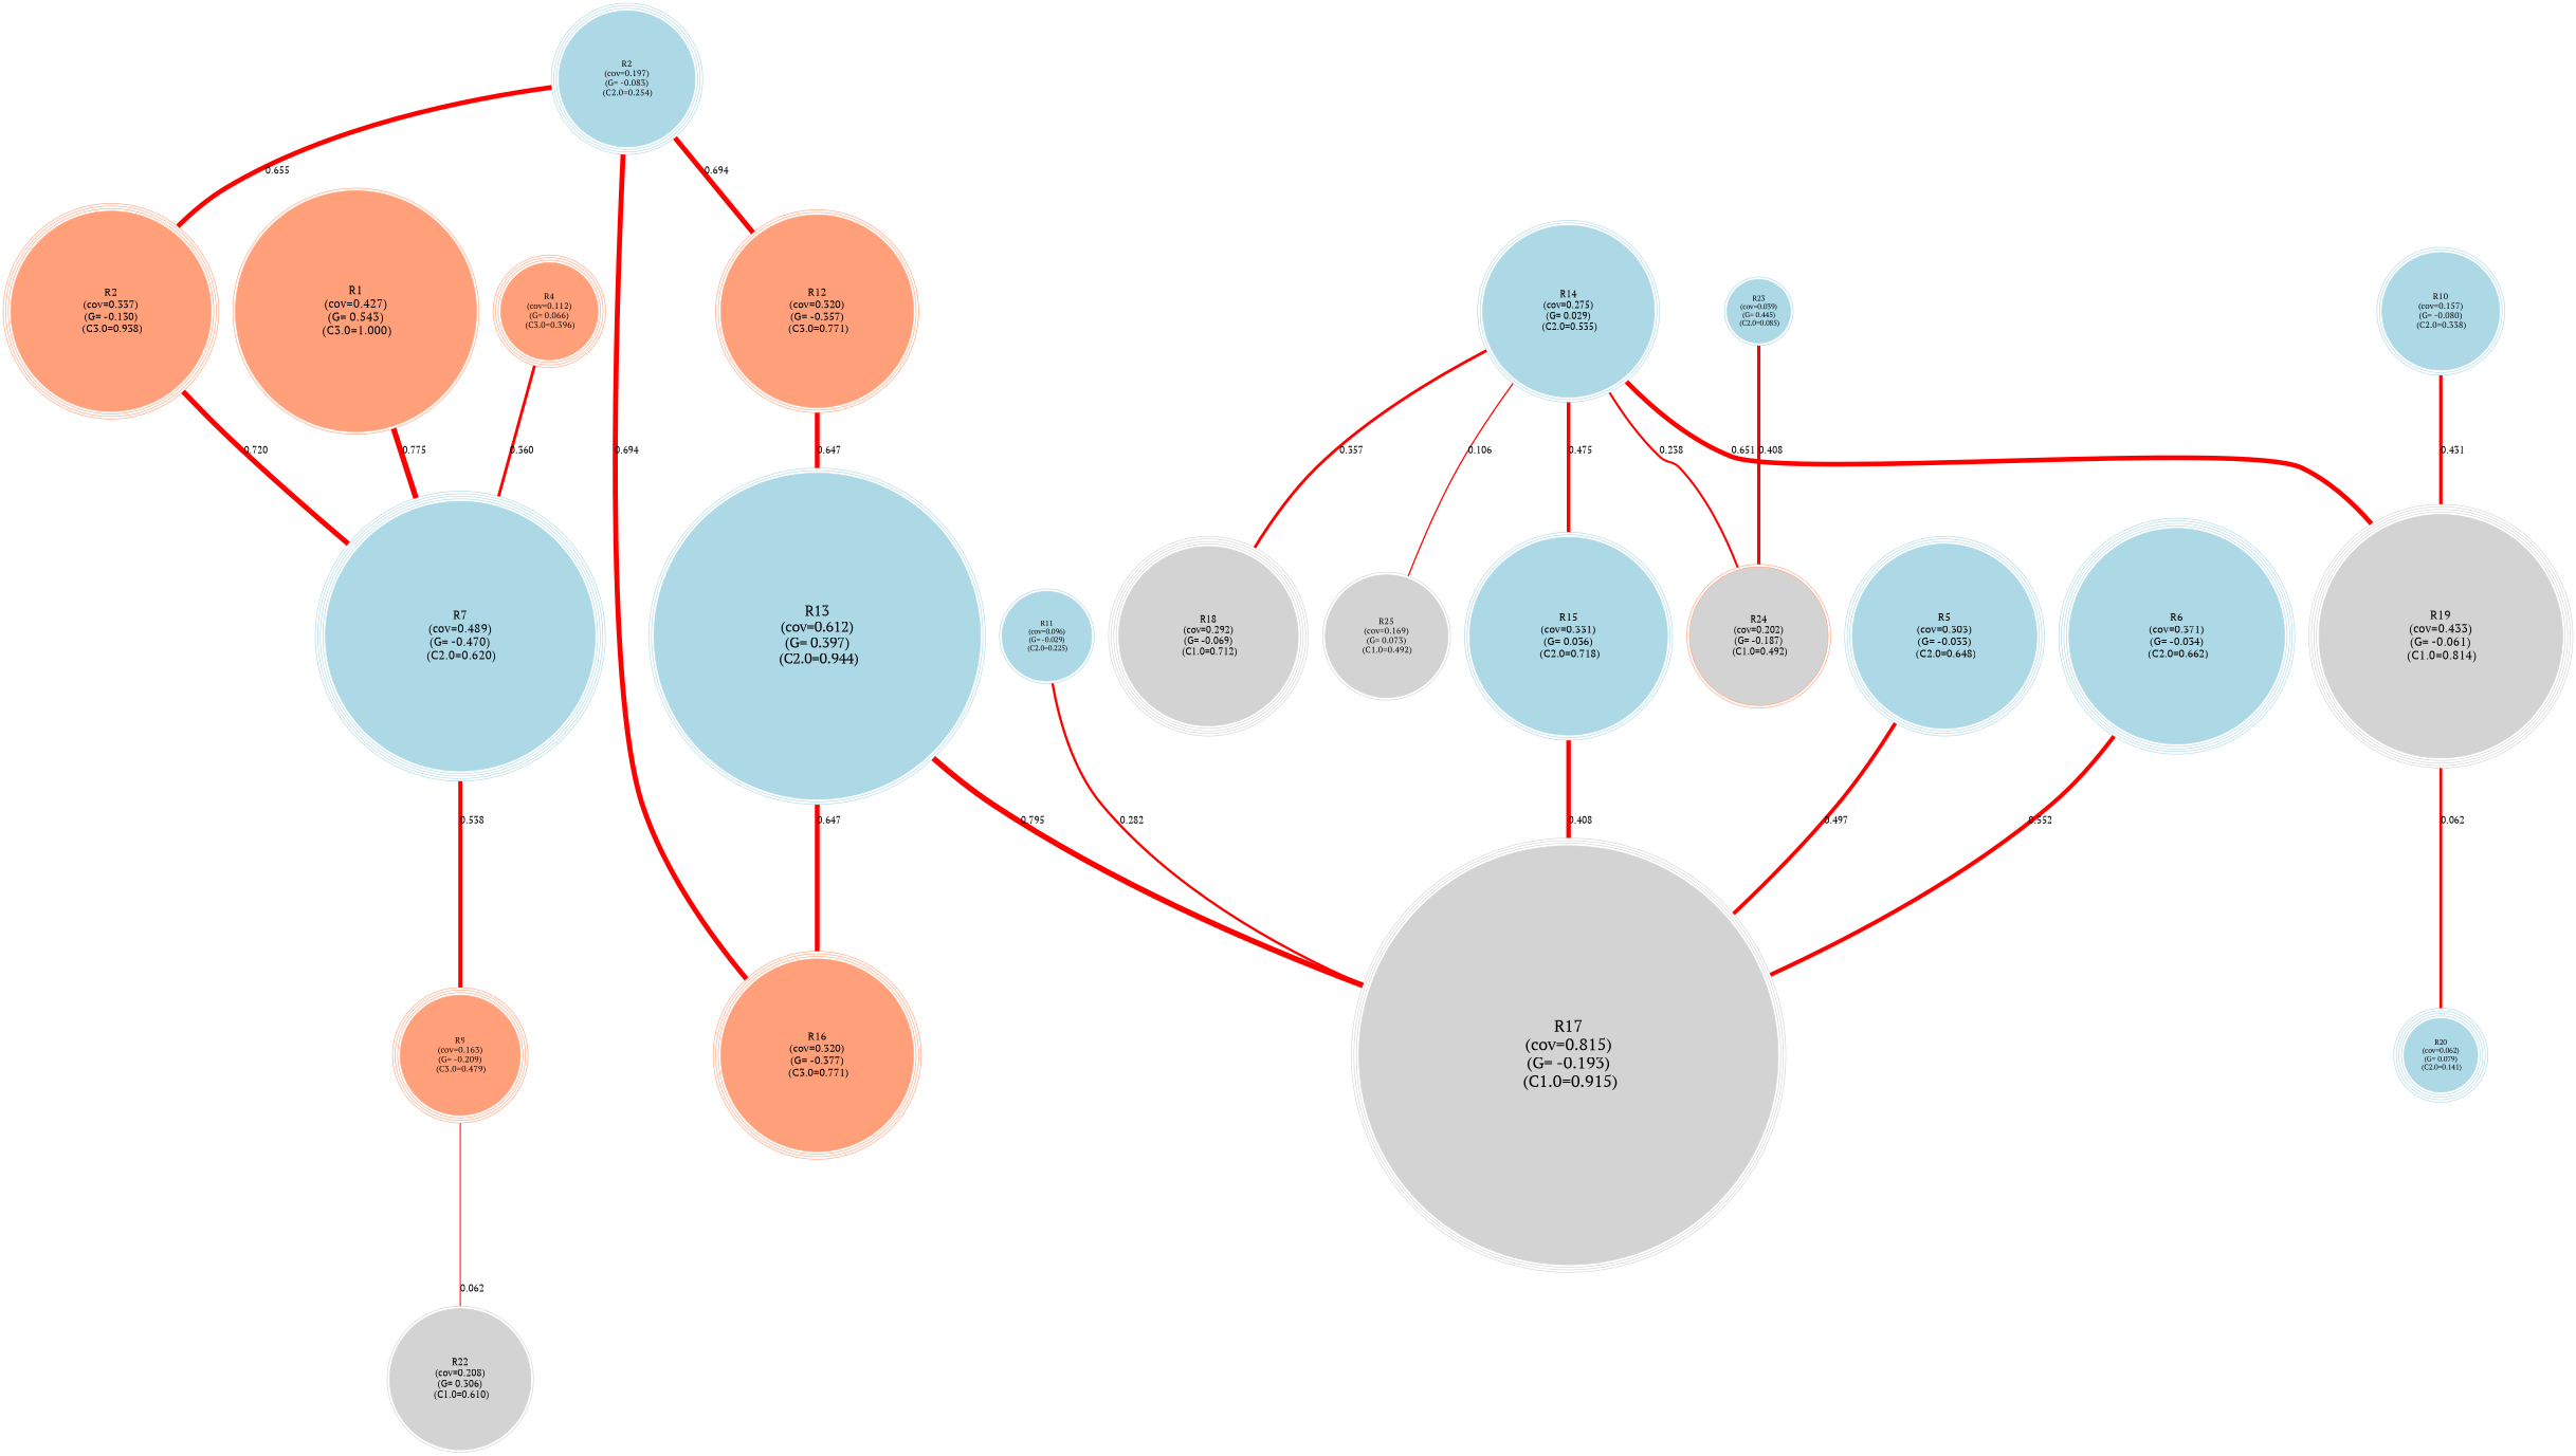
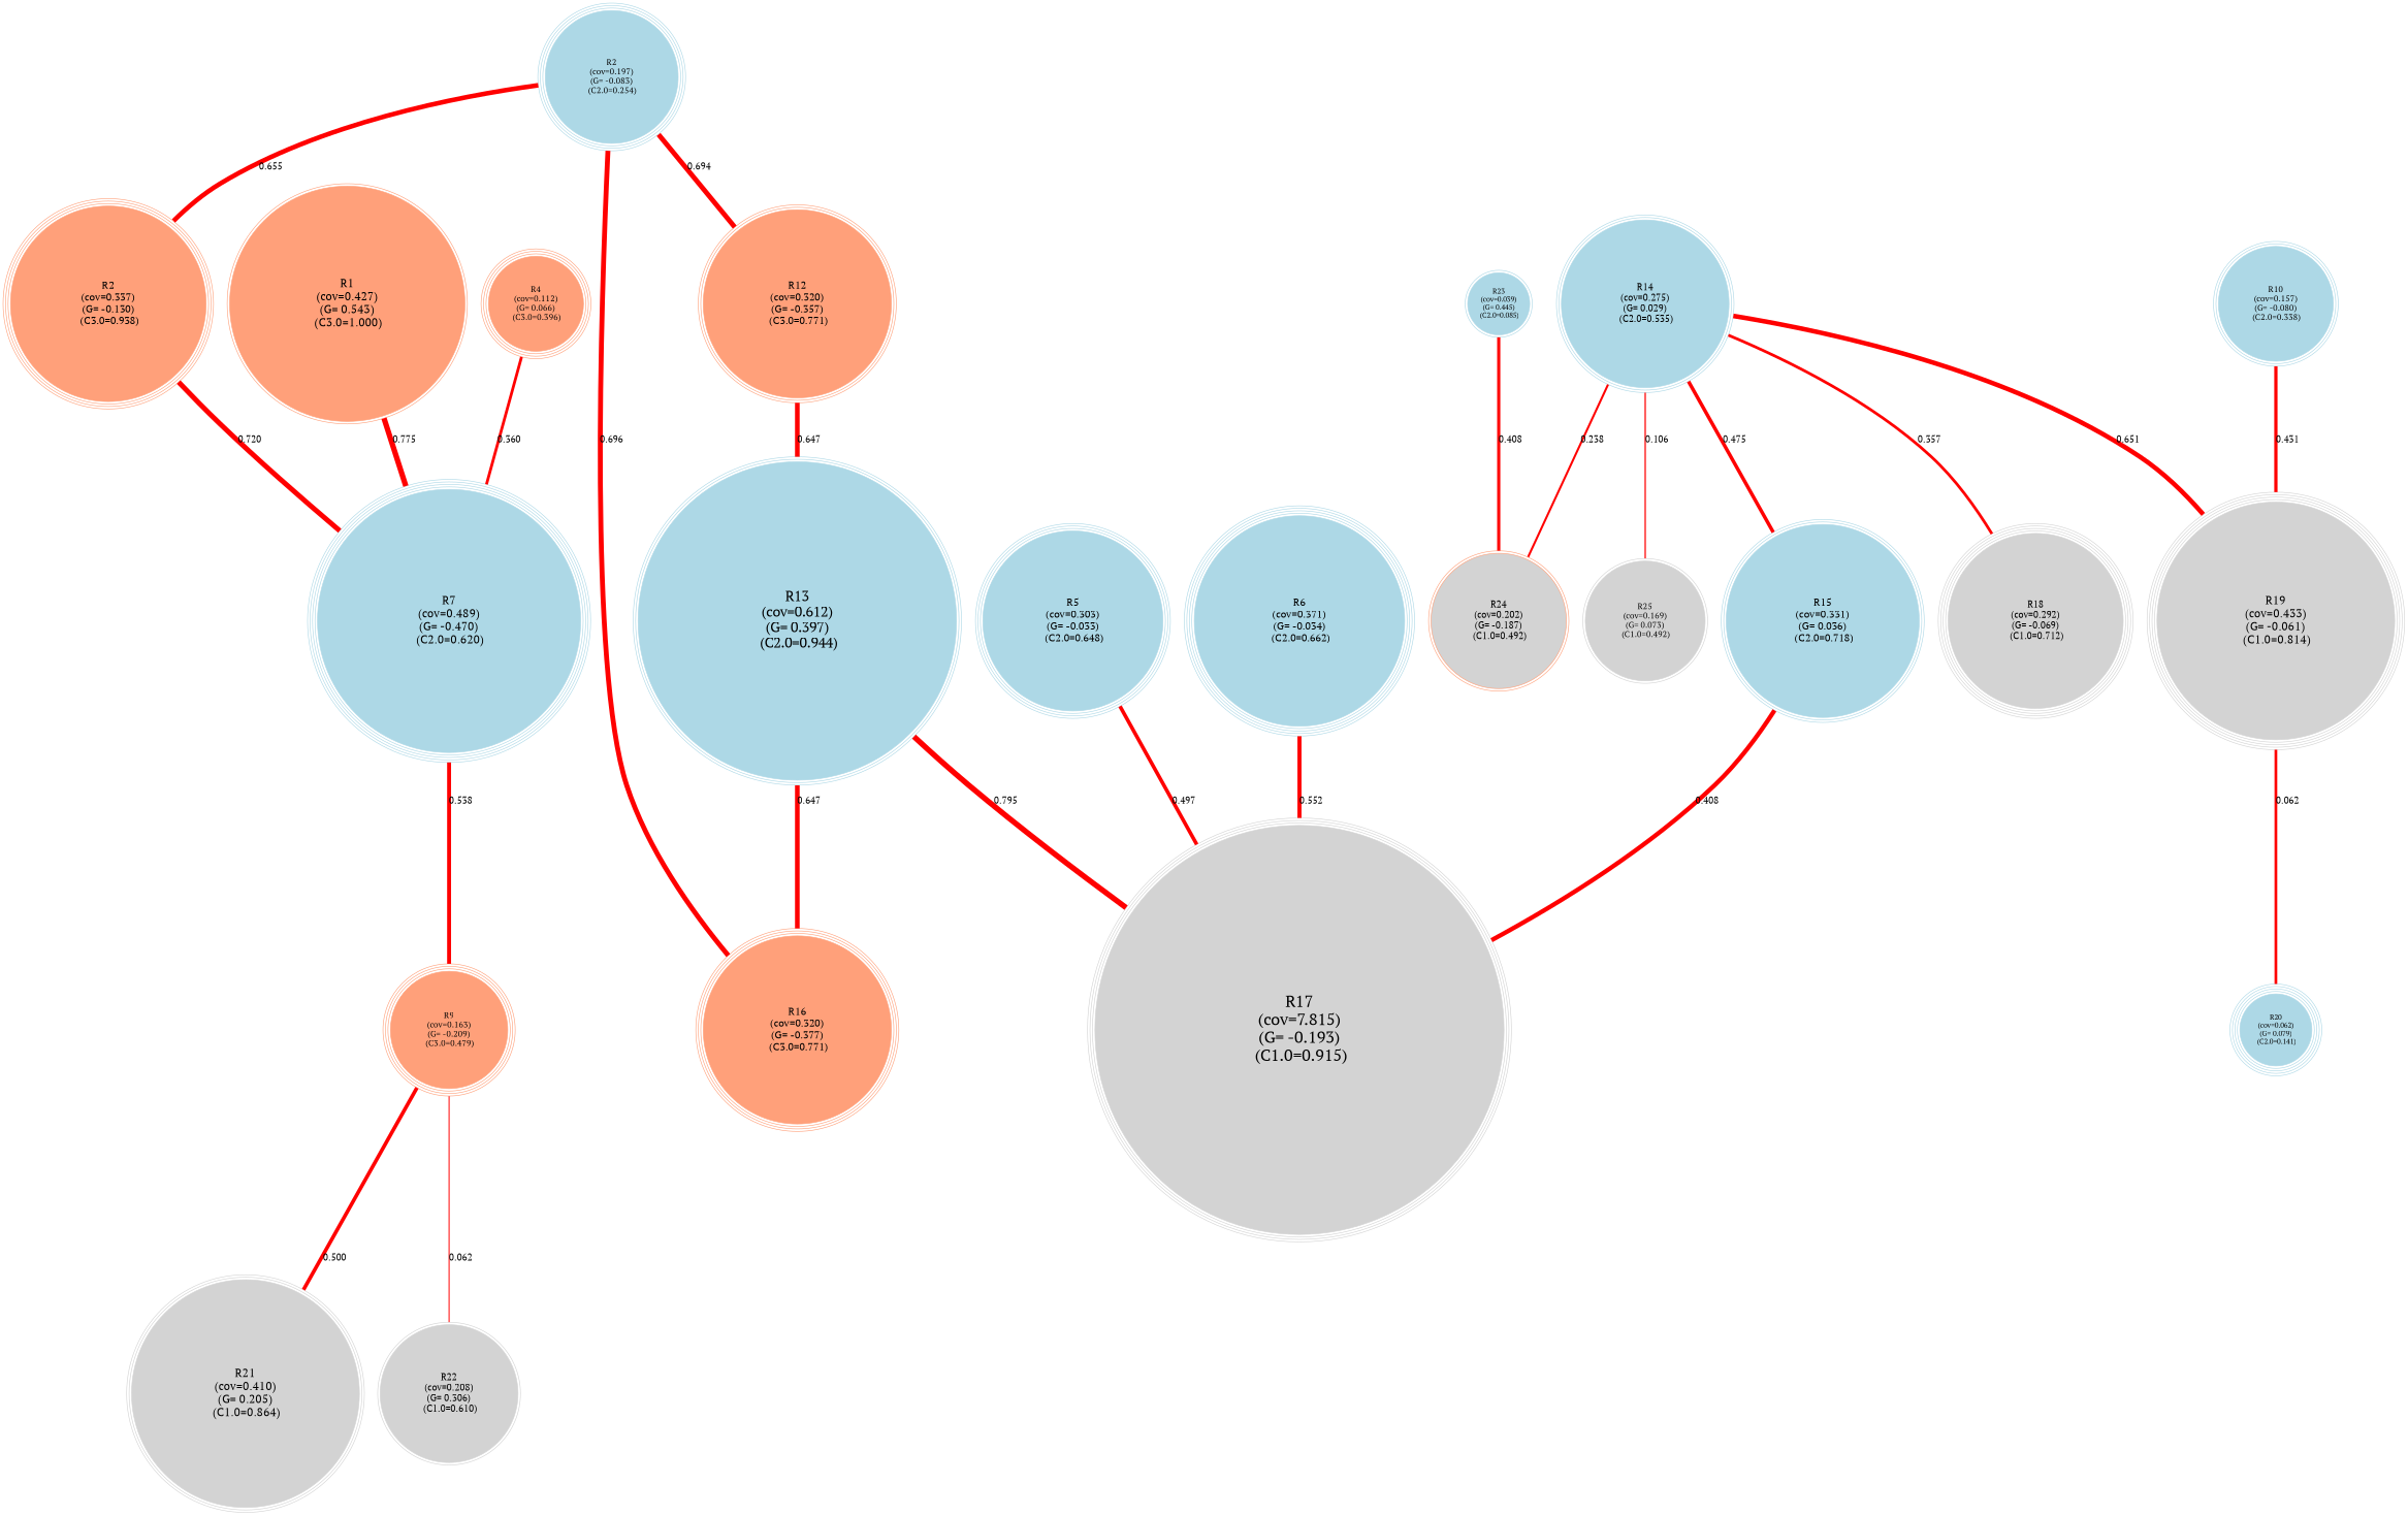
  graph {
    fontname="PT Serif"
    nodesep=0.3
    node [color="#add8e6" fillcolor="#add8e6" fixedsize=true fontcolor=black fontname="PT Serif" fontsize=17.200000762939453 peripheries=4 shape=circle style=filled]
    edge [color=red fontname="PT Serif" fontsize=15 labelfontcolor=red penwidth=7.940 weight=30.595]
    n1 [color="#ffa07a" fillcolor="#ffa07a" fontsize=19.0 height=5.270 label="R1\n (cov=0.427) \n (G= 0.543) \n (C3.0=1.000)" peripheries=2 width=5.270]
    n2 [fontsize=19.0 height=5.888 label="R7\n (cov=0.489) \n (G= -0.470) \n (C2.0=0.620)" peripheries=5 width=5.888]
    n3 [color="#ffa07a" fillcolor="#ffa07a" fontsize=13.600000381469727 height=2.629 label="R9\n (cov=0.163) \n (G= -0.209) \n (C3.0=0.479)" width=2.629]
    n4 [fontsize=13.600000381469727 height=2.966 label="R2\n (cov=0.197) \n (G= -0.083) \n (C2.0=0.254)" width=2.966]
    n5 [color="#ffa07a" fillcolor="#ffa07a" height=4.371 label="R2\n (cov=0.337) \n (G= -0.130) \n (C3.0=0.938)" width=4.371]
    n6 [color="#ffa07a" fillcolor="#ffa07a" height=4.202 label="R12\n (cov=0.320) \n (G= -0.357) \n (C3.0=0.771)" peripheries=3 width=4.202]
    n7 [color="#ffa07a" fillcolor="#ffa07a" height=4.202 label="R16\n (cov=0.320) \n (G= -0.377) \n (C3.0=0.771)" width=4.202]
    n8 [fontsize=22.599998474121094 height=7.124 label="R13\n (cov=0.612) \n (G= 0.397) \n (C2.0=0.944)" peripheries=3 width=7.124]
    n9 [color="#ffa07a" fillcolor="#ffa07a" fontsize=13.600000381469727 height=2.124 label="R4\n (cov=0.112) \n (G= 0.066) \n (C3.0=0.396)" width=2.124]
    n10 [height=4.034 label="R5\n (cov=0.303) \n (G= -0.033) \n (C2.0=0.648)" width=4.034]
-   n11 [color="#d3d3d3" fillcolor="#d3d3d3" fontsize=26.19999885559082 height=9.146 label="R17\n (cov=0.815) \n (G= -0.193) \n (C1.0=0.915)" width=9.146]
+   n11 [color="#d3d3d3" fillcolor="#d3d3d3" fontsize=26.19999885559082 height=9.146 label="R17\n (cov=7.815) \n (G= -0.193) \n (C1.0=0.915)" width=9.146]
    n12 [height=4.708 label="R6\n (cov=0.371) \n (G= -0.034) \n (C2.0=0.662)" peripheries=5 width=4.708]
+   n13 [color="#d3d3d3" fillcolor="#d3d3d3" fontsize=19.0 height=5.101 label="R21\n (cov=0.410) \n (G= 0.205) \n (C1.0=0.864)" peripheries=3 width=5.101]
    n14 [color="#d3d3d3" fillcolor="#d3d3d3" fontsize=15.399999618530273 height=3.079 label="R22\n (cov=0.208) \n (G= 0.306) \n (C1.0=0.610)" peripheries=2 width=3.079]
    n15 [fontsize=13.600000381469727 height=2.573 label="R10\n (cov=0.157) \n (G= -0.080) \n (C2.0=0.338)" peripheries=3 width=2.573]
    n16 [color="#d3d3d3" fillcolor="#d3d3d3" fontsize=19.0 height=5.326 label="R19\n (cov=0.433) \n (G= -0.061) \n (C1.0=0.814)" peripheries=5 width=5.326]
    n17 [fontsize=11.800000190734863 height=1.618 label="R20\n (cov=0.062) \n (G= 0.079) \n (C2.0=0.141)" peripheries=5 width=1.618]
-   n18 [fontsize=11.800000190734863 height=1.955 label="R11\n (cov=0.096) \n (G= -0.029) \n (C2.0=0.225)" peripheries=2 width=1.955]
    n19 [fontsize=15.399999618530273 height=3.753 label="R14\n (cov=0.275) \n (G= 0.029) \n (C2.0=0.535)" peripheries=3 width=3.753]
    n20 [color="#d3d3d3" fillcolor="#d3d3d3" fontsize=15.399999618530273 height=3.921 label="R18\n (cov=0.292) \n (G= -0.069) \n (C1.0=0.712)" peripheries=5 width=3.921]
    n21 [color="#ffa07a" fillcolor="#d3d3d3" fontsize=15.399999618530273 height=3.022 label="R24\n (cov=0.202) \n (G= -0.187) \n (C1.0=0.492)" peripheries=2 width=3.022]
    n22 [color="#d3d3d3" fillcolor="#d3d3d3" fontsize=13.600000381469727 height=2.685 label="R25\n (cov=0.169) \n (G= 0.073) \n (C1.0=0.492)" peripheries=2 width=2.685]
    n23 [height=4.315 label="R15\n (cov=0.331) \n (G= 0.036) \n (C2.0=0.718)" peripheries=3 width=4.315]
    n24 [fontsize=11.800000190734863 height=1.393 label="R23\n (cov=0.039) \n (G= 0.445) \n (C2.0=0.085)" peripheries=2 width=1.393]
    n1 -- n2 [label=0.775 penwidth=8.748 title="R1 -- R7 (0.775)" weight=22.523]
    n2 -- n3 [label=0.538 penwidth=6.375 title="R7 -- R9 (0.538)" weight=46.247]
+   n3 -- n13 [label=0.500 penwidth=5.999 title="R9 -- R21 (0.500)" weight=50.012]
    n3 -- n14 [label=0.062 penwidth=1.619 title="R9 -- R22 (0.062)" weight=93.810]
    n4 -- n5 [label=0.655 penwidth=7.547 title="R2 -- R3 (0.655)" weight=34.535]
    n4 -- n6 [label=0.694 title="R2 -- R12 (0.694)"]
-   n4 -- n7 [label=0.694 title="R2 -- R16 (0.694)"]
+   n4 -- n7 [label=0.696 title="R2 -- R16 (0.694)"]
    n5 -- n2 [label=0.720 penwidth=8.197 title="R3 -- R7 (0.720)" weight=28.027]
    n6 -- n8 [label=0.647 penwidth=7.470 title="R12 -- R13 (0.647)" weight=35.298]
    n8 -- n7 [label=0.647 penwidth=7.470 title="R13 -- R16 (0.647)" weight=35.298]
    n8 -- n11 [label=0.795 penwidth=8.954 title="R13 -- R17 (0.795)" weight=20.457]
    n9 -- n2 [label=0.360 penwidth=4.596 title="R4 -- R7 (0.360)" weight=64.040]
    n10 -- n11 [label=0.497 penwidth=5.972 title="R5 -- R17 (0.497)" weight=50.275]
    n12 -- n11 [label=0.552 penwidth=6.520 title="R6 -- R17 (0.552)" weight=44.800]
    n15 -- n16 [label=0.431 penwidth=5.307 title="R10 -- R19 (0.431)" weight=56.927]
    n16 -- n17 [label=0.062 penwidth=4.436 title="R19 -- R20 (0.344)" weight=65.640]
-   n18 -- n11 [label=0.282 penwidth=3.820 title="R11 -- R17 (0.282)" weight=71.802]
    n19 -- n16 [label=0.651 penwidth=7.512 title="R14 -- R19 (0.651)" weight=34.880]
    n19 -- n20 [label=0.357 penwidth=4.566 title="R14 -- R18 (0.357)" weight=64.341]
    n19 -- n21 [label=0.238 penwidth=3.381 title="R14 -- R24 (0.238)" weight=76.190]
    n19 -- n22 [label=0.106 penwidth=2.061 title="R14 -- R25 (0.106)" weight=89.389]
    n19 -- n23 [label=0.475 penwidth=5.745 title="R14 -- R17 (0.475)" weight=52.545]
    n23 -- n11 [label=0.408 penwidth=7.163 title="R15 -- R17 (0.616)" weight=38.374]
    n24 -- n21 [label=0.408 penwidth=5.082 title="R23 -- R24 (0.408)" weight=59.175]
  }
